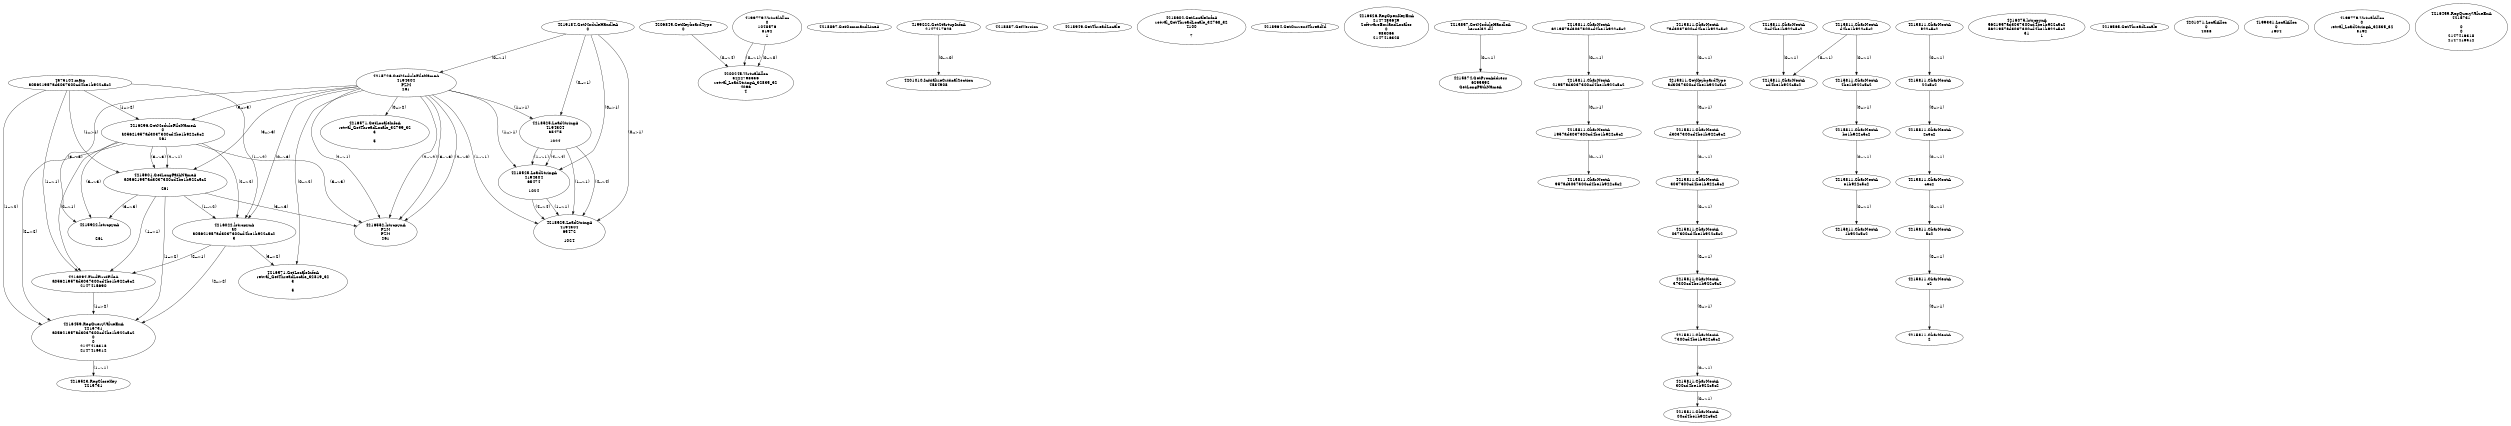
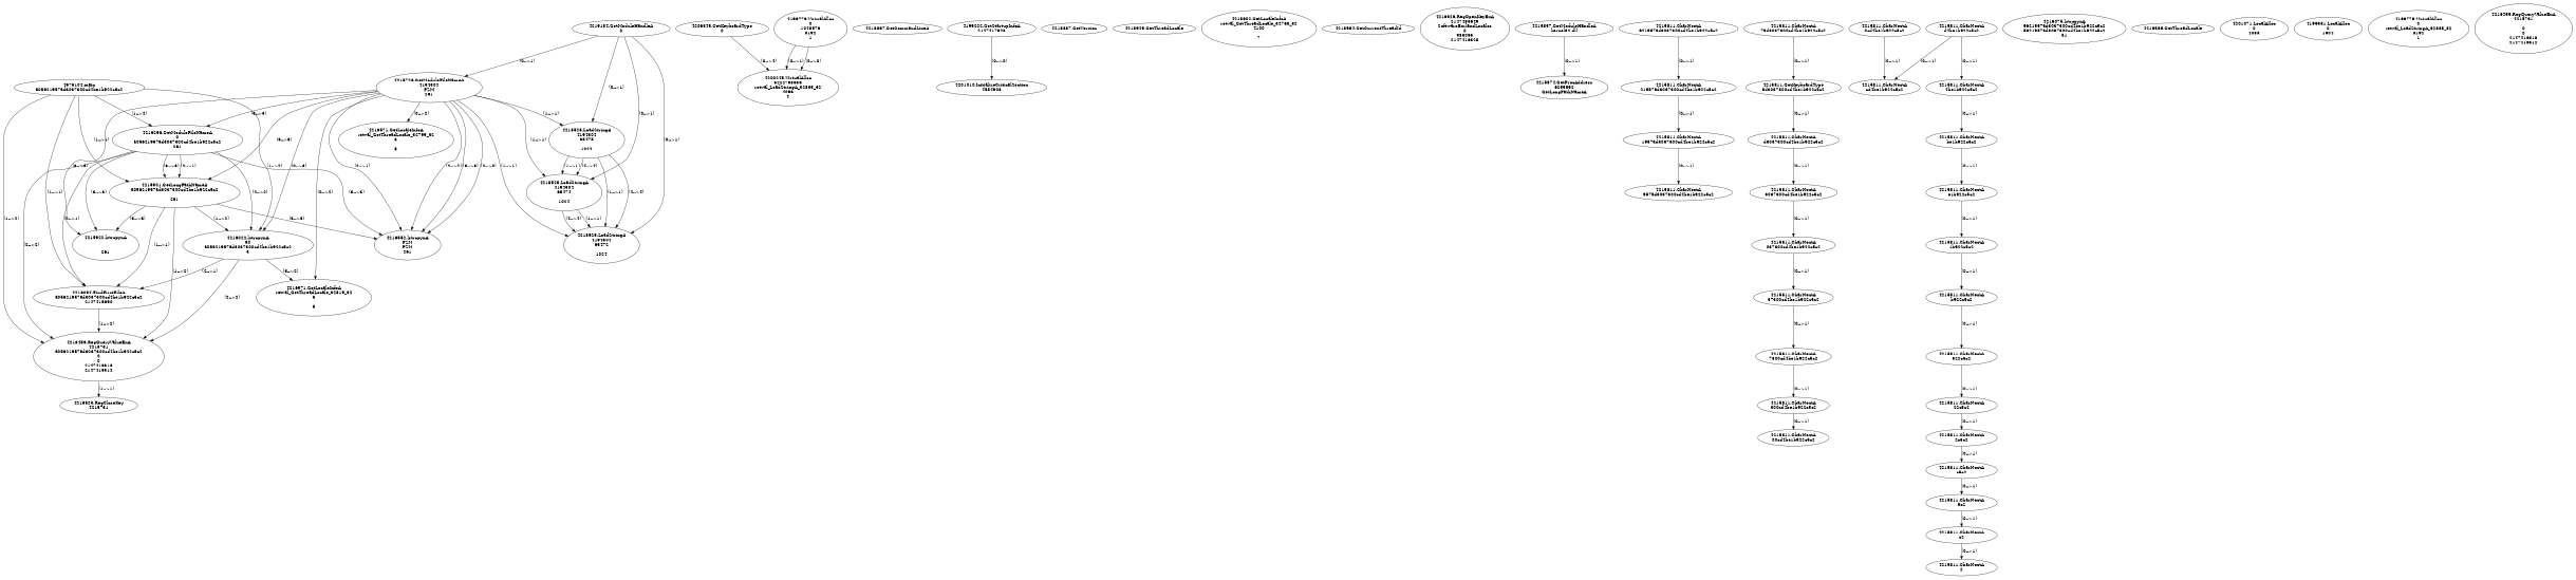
  digraph {
    fontname="DejaVu Serif"
    node [fontname="DejaVu Serif"]
    edge [fontname="DejaVu Serif"]
    n1 [label="4575104.main\na05621957ad3037300cd4be1b922c5c2"]
    n2 [label="4216296.GetModuleFileNameA\n0\na05621957ad3037300cd4be1b922c5c2\n261"]
    n3 [label="4215901.GetLongPathNameA\na05621957ad3037300cd4be1b922c5c2\n\n261"]
    n4 [label="4216022.lstrcpynA\na0\na05621957ad3037300cd4be1b922c5c2\n3"]
    n5 [label="4216094.FindFirstFileA\na05621957ad3037300cd4be1b922c5c2\n2147415690"]
    n6 [label="4216459.RegQueryValueExA\n4215731\na05621957ad3037300cd4be1b922c5c2\n0\n0\n2147416318\n2147416312"]
    n7 [label="4216552.lstrcpynA\nPZM\nPZM\n261"]
    n8 [label="4215922.lstrcpynA\n\n\n261"]
    n9 [label="4216571.GetLocaleInfoA\nretval_GetThreadLocale_32819_32\n3\n\n5"]
    n10 [label="4216523.RegCloseKey\n4215731"]
    n11 [label="4219184.GetModuleHandleA\n0"]
    n12 [label="4215726.GetModuleFileNameA\n4194304\nPZM\n261"]
    n13 [label="4218525.LoadStringA\n4194304\n65475\n\n1024"]
    n14 [label="4218525.LoadStringA\n4194304\n65474\n\n1024"]
    n15 [label="4218525.LoadStringA\n4194304\n65472\n\n1024"]
    n16 [label="4216571.GetLocaleInfoA\nretval_GetThreadLocale_32799_32\n3\n\n5"]
    n17 [label="4206845.GetKeyboardType\n0"]
    n18 [label="4200245.VirtualAlloc\n3222798336\nretval_LoadStringA_32835_32\n4096\n4"]
    n19 [label="4218867.GetCommandLineA\n"]
    n20 [label="4199222.GetStartupInfoA\n2147417628"]
    n21 [label="4201010.InitializeCriticalSection\n4584908"]
    n22 [label="4218887.GetVersion\n"]
    n23 [label="4218949.GetThreadLocale\n"]
    n24 [label="4218602.GetLocaleInfoA\nretval_GetThreadLocale_32768_32\n4100\n\n7"]
    n25 [label="4218964.GetCurrentThreadId\n"]
    n26 [label="4216326.RegOpenKeyExA\n2147483649\nSoftware\Borland\Locales\n0\n983065\n2147416328"]
    n27 [label="4215857.GetModuleHandleA\nkernel32.dll"]
    n28 [label="4215874.GetProcAddress\n6295592\nGetLongPathNameA"]
    n29 [label="4215811.CharNextA\n621957ad3037300cd4be1b922c5c2"]
    n30 [label="4215811.CharNextA\n21957ad3037300cd4be1b922c5c2"]
    n31 [label="4215811.CharNextA\n1957ad3037300cd4be1b922c5c2"]
    n32 [label="4215811.CharNextA\n957ad3037300cd4be1b922c5c2"]
    n33 [label="4215811.CharNextA\n7ad3037300cd4be1b922c5c2"]
    n34 [label="4215811.GetKeyboardType\nad3037300cd4be1b922c5c2"]
    n35 [label="4215811.CharNextA\nd3037300cd4be1b922c5c2"]
    n36 [label="4215811.CharNextA\n3037300cd4be1b922c5c2"]
    n37 [label="4215811.CharNextA\n037300cd4be1b922c5c2"]
    n38 [label="4215811.CharNextA\n37300cd4be1b922c5c2"]
    n39 [label="4215811.CharNextA\n7300cd4be1b922c5c2"]
    n40 [label="4215811.CharNextA\n300cd4be1b922c5c2"]
    n41 [label="4215811.CharNextA\n00cd4be1b922c5c2"]
    n42 [label="4215811.CharNextA\n0cd4be1b922c5c2"]
    n43 [label="4215811.CharNextA\ncd4be1b922c5c2"]
    n44 [label="4215811.CharNextA\nd4be1b922c5c2"]
    n45 [label="4215811.CharNextA\n4be1b922c5c2"]
    n46 [label="4215811.CharNextA\nbe1b922c5c2"]
    n47 [label="4215811.CharNextA\ne1b922c5c2"]
    n48 [label="4215811.CharNextA\n1b922c5c2"]
+   n49 [label="4215811.CharNextA\nb922c5c2"]
    n50 [label="4215811.CharNextA\n922c5c2"]
    n51 [label="4215811.CharNextA\n22c5c2"]
    n52 [label="4215811.CharNextA\n2c5c2"]
    n53 [label="4215811.CharNextA\nc5c2"]
    n54 [label="4215811.CharNextA\n5c2"]
    n55 [label="4215811.CharNextA\nc2"]
    n56 [label="4215811.CharNextA\n2"]
    n57 [label="4216075.lstrcpynA\n5621957ad3037300cd4be1b922c5c2\n5621957ad3037300cd4be1b922c5c2\n31"]
    n58 [label="4216565.GetThreadLocale\n"]
    n59 [label="4201071.LocalAlloc\n0\n4088"]
    n60 [label="4199779.VirtualAlloc\n0\n1048576\n8192\n1"]
    n61 [label="4199331.LocalAlloc\n0\n1604"]
    n62 [label="4199779.VirtualAlloc\n0\nretval_LoadStringA_32835_32\n8192\n1"]
    n63 [label="4216459.RegQueryValueExA\n4215731\n\n0\n0\n2147416318\n2147416312"]
    n1 -> n2 [label="(1-->2)"]
    n1 -> n3 [label="(1-->1)"]
    n1 -> n4 [label="(1-->2)"]
    n1 -> n5 [label="(1-->1)"]
    n1 -> n6 [label="(1-->2)"]
    n2 -> n3 [label="(2-->1)"]
    n2 -> n3 [label="(3-->3)"]
    n2 -> n4 [label="(2-->2)"]
    n2 -> n5 [label="(2-->1)"]
    n2 -> n6 [label="(2-->2)"]
    n2 -> n7 [label="(3-->3)"]
    n2 -> n8 [label="(3-->3)"]
    n3 -> n4 [label="(1-->2)"]
    n3 -> n5 [label="(1-->1)"]
    n3 -> n6 [label="(1-->2)"]
    n3 -> n7 [label="(3-->3)"]
    n3 -> n8 [label="(3-->3)"]
    n4 -> n5 [label="(2-->1)"]
    n4 -> n6 [label="(2-->2)"]
    n4 -> n9 [label="(3-->2)"]
    n5 -> n6 [label="(1-->2)"]
    n6 -> n10 [label="(1-->1)"]
    n11 -> n12 [label="(0-->1)"]
    n11 -> n13 [label="(0-->1)"]
    n11 -> n14 [label="(0-->1)"]
    n11 -> n15 [label="(0-->1)"]
    n12 -> n2 [label="(3-->3)"]
    n12 -> n3 [label="(3-->3)"]
    n12 -> n4 [label="(0-->3)"]
    n12 -> n7 [label="(2-->1)"]
    n12 -> n7 [label="(2-->2)"]
    n12 -> n7 [label="(3-->3)"]
    n12 -> n7 [label="(2-->0)"]
    n12 -> n8 [label="(3-->3)"]
    n12 -> n9 [label="(0-->2)"]
    n12 -> n13 [label="(1-->1)"]
    n12 -> n14 [label="(1-->1)"]
    n12 -> n15 [label="(1-->1)"]
    n12 -> n16 [label="(0-->2)"]
    n13 -> n14 [label="(1-->1)"]
    n13 -> n14 [label="(4-->4)"]
    n13 -> n15 [label="(1-->1)"]
    n13 -> n15 [label="(4-->4)"]
    n14 -> n15 [label="(1-->1)"]
    n14 -> n15 [label="(4-->4)"]
    n17 -> n18 [label="(0-->4)"]
    n20 -> n21 [label="(0-->0)"]
    n27 -> n28 [label="(0-->1)"]
    n29 -> n30 [label="(0-->1)"]
    n30 -> n31 [label="(0-->1)"]
    n31 -> n32 [label="(0-->1)"]
    n33 -> n34 [label="(0-->1)"]
    n34 -> n35 [label="(0-->1)"]
    n35 -> n36 [label="(0-->1)"]
    n36 -> n37 [label="(0-->1)"]
    n37 -> n38 [label="(0-->1)"]
    n38 -> n39 [label="(0-->1)"]
    n39 -> n40 [label="(0-->1)"]
    n40 -> n41 [label="(0-->1)"]
    n42 -> n43 [label="(0-->1)"]
    n44 -> n43 [label="(0-->1)"]
    n44 -> n45 [label="(0-->1)"]
    n45 -> n46 [label="(0-->1)"]
    n46 -> n47 [label="(0-->1)"]
    n47 -> n48 [label="(0-->1)"]
+   n48 -> n49 [label="(0-->1)"]
+   n49 -> n50 [label="(0-->1)"]
    n50 -> n51 [label="(0-->1)"]
    n51 -> n52 [label="(0-->1)"]
    n52 -> n53 [label="(0-->1)"]
    n53 -> n54 [label="(0-->1)"]
    n54 -> n55 [label="(0-->1)"]
    n55 -> n56 [label="(0-->1)"]
    n60 -> n18 [label="(0-->1)"]
    n60 -> n18 [label="(0-->0)"]
  }
